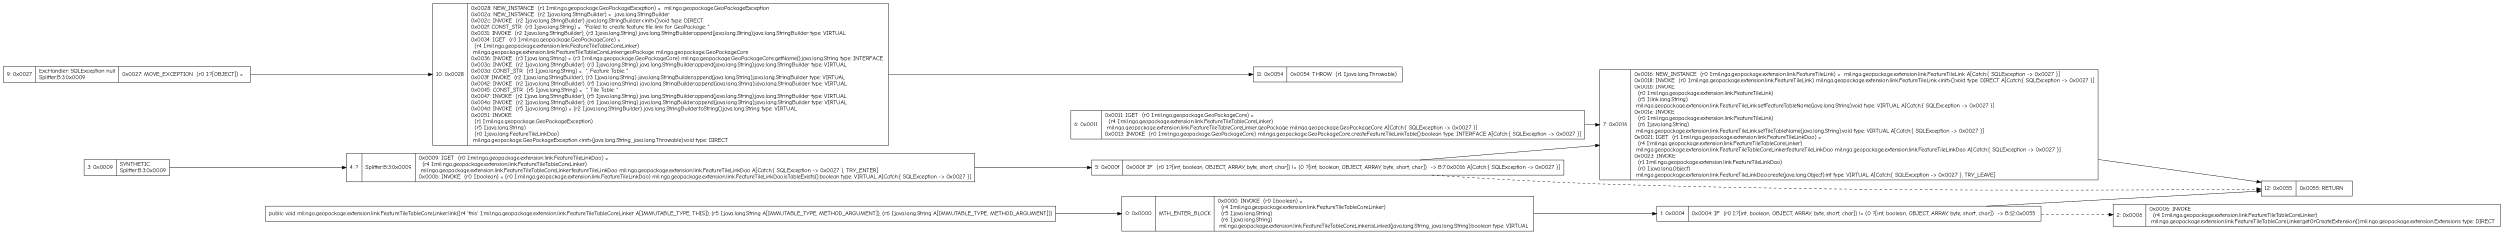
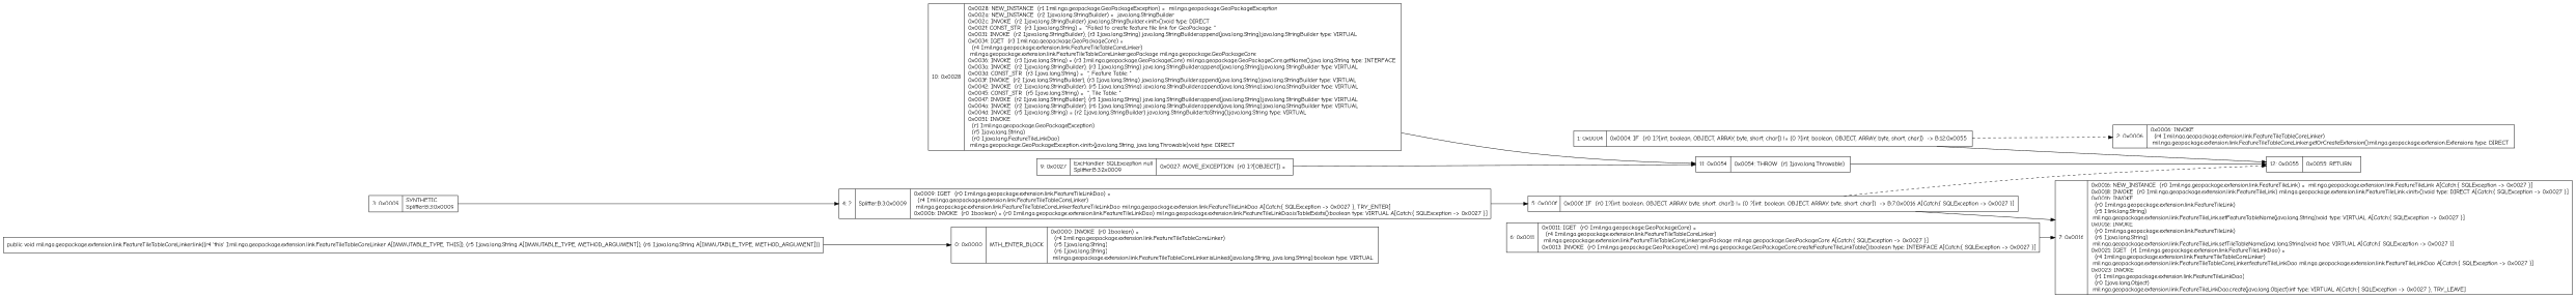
  digraph {
    fontname="Comic Neue"
    rankdir=LR
    node [fontname="Comic Neue" shape=record]
    edge [fontname="Comic Neue"]
    n1 [label="{0\:\ 0x0000|MTH_ENTER_BLOCK\l|0x0000: INVOKE  (r0 I:boolean) = \l  (r4 I:mil.nga.geopackage.extension.link.FeatureTileTableCoreLinker)\l  (r5 I:java.lang.String)\l  (r6 I:java.lang.String)\l mil.nga.geopackage.extension.link.FeatureTileTableCoreLinker.isLinked(java.lang.String, java.lang.String):boolean type: VIRTUAL \l}"]
    n2 [label="{1\:\ 0x0004|0x0004: IF  (r0 I:?[int, boolean, OBJECT, ARRAY, byte, short, char]) != (0 ?[int, boolean, OBJECT, ARRAY, byte, short, char])  \-\> B:12:0x0055 \l}"]
    n3 [label="{2\:\ 0x0006|0x0006: INVOKE  \l  (r4 I:mil.nga.geopackage.extension.link.FeatureTileTableCoreLinker)\l mil.nga.geopackage.extension.link.FeatureTileTableCoreLinker.getOrCreateExtension():mil.nga.geopackage.extension.Extensions type: DIRECT \l}"]
    n4 [label="{12\:\ 0x0055|0x0055: RETURN   \l}"]
    n5 [label="{3\:\ 0x0009|SYNTHETIC\lSplitter:B:3:0x0009\l}"]
    n6 [label="{4\:\ ?|Splitter:B:3:0x0009\l|0x0009: IGET  (r0 I:mil.nga.geopackage.extension.link.FeatureTileLinkDao) = \l  (r4 I:mil.nga.geopackage.extension.link.FeatureTileTableCoreLinker)\l mil.nga.geopackage.extension.link.FeatureTileTableCoreLinker.featureTileLinkDao mil.nga.geopackage.extension.link.FeatureTileLinkDao A[Catch:\{ SQLException \-\> 0x0027 \}, TRY_ENTER]\l0x000b: INVOKE  (r0 I:boolean) = (r0 I:mil.nga.geopackage.extension.link.FeatureTileLinkDao) mil.nga.geopackage.extension.link.FeatureTileLinkDao.isTableExists():boolean type: VIRTUAL A[Catch:\{ SQLException \-\> 0x0027 \}]\l}"]
    n7 [label="{5\:\ 0x000f|0x000f: IF  (r0 I:?[int, boolean, OBJECT, ARRAY, byte, short, char]) != (0 ?[int, boolean, OBJECT, ARRAY, byte, short, char])  \-\> B:7:0x0016 A[Catch:\{ SQLException \-\> 0x0027 \}]\l}"]
-   n8 [label="{9\:\ 0x0027|ExcHandler: SQLException null\lSplitter:B:3:0x0009\l|0x0027: MOVE_EXCEPTION  (r0 I:?[OBJECT]) =  \l}"]
+   n8 [label="{9\:\ 0x0027|ExcHandler: SQLException null\lSplitter:B:3:2x0009\l|0x0027: MOVE_EXCEPTION  (r0 I:?[OBJECT]) =  \l}"]
    n9 [label="{10\:\ 0x0028|0x0028: NEW_INSTANCE  (r1 I:mil.nga.geopackage.GeoPackageException) =  mil.nga.geopackage.GeoPackageException \l0x002a: NEW_INSTANCE  (r2 I:java.lang.StringBuilder) =  java.lang.StringBuilder \l0x002c: INVOKE  (r2 I:java.lang.StringBuilder) java.lang.StringBuilder.\<init\>():void type: DIRECT \l0x002f: CONST_STR  (r3 I:java.lang.String) =  \"Failed to create feature tile link for GeoPackage: \" \l0x0031: INVOKE  (r2 I:java.lang.StringBuilder), (r3 I:java.lang.String) java.lang.StringBuilder.append(java.lang.String):java.lang.StringBuilder type: VIRTUAL \l0x0034: IGET  (r3 I:mil.nga.geopackage.GeoPackageCore) = \l  (r4 I:mil.nga.geopackage.extension.link.FeatureTileTableCoreLinker)\l mil.nga.geopackage.extension.link.FeatureTileTableCoreLinker.geoPackage mil.nga.geopackage.GeoPackageCore \l0x0036: INVOKE  (r3 I:java.lang.String) = (r3 I:mil.nga.geopackage.GeoPackageCore) mil.nga.geopackage.GeoPackageCore.getName():java.lang.String type: INTERFACE \l0x003a: INVOKE  (r2 I:java.lang.StringBuilder), (r3 I:java.lang.String) java.lang.StringBuilder.append(java.lang.String):java.lang.StringBuilder type: VIRTUAL \l0x003d: CONST_STR  (r3 I:java.lang.String) =  \", Feature Table: \" \l0x003f: INVOKE  (r2 I:java.lang.StringBuilder), (r3 I:java.lang.String) java.lang.StringBuilder.append(java.lang.String):java.lang.StringBuilder type: VIRTUAL \l0x0042: INVOKE  (r2 I:java.lang.StringBuilder), (r5 I:java.lang.String) java.lang.StringBuilder.append(java.lang.String):java.lang.StringBuilder type: VIRTUAL \l0x0045: CONST_STR  (r5 I:java.lang.String) =  \", Tile Table: \" \l0x0047: INVOKE  (r2 I:java.lang.StringBuilder), (r5 I:java.lang.String) java.lang.StringBuilder.append(java.lang.String):java.lang.StringBuilder type: VIRTUAL \l0x004a: INVOKE  (r2 I:java.lang.StringBuilder), (r6 I:java.lang.String) java.lang.StringBuilder.append(java.lang.String):java.lang.StringBuilder type: VIRTUAL \l0x004d: INVOKE  (r5 I:java.lang.String) = (r2 I:java.lang.StringBuilder) java.lang.StringBuilder.toString():java.lang.String type: VIRTUAL \l0x0051: INVOKE  \l  (r1 I:mil.nga.geopackage.GeoPackageException)\l  (r5 I:java.lang.String)\l  (r0 I:java.lang.FeatureTileLinkDao)\l mil.nga.geopackage.GeoPackageException.\<init\>(java.lang.String, java.lang.Throwable):void type: DIRECT \l}"]
    n10 [label="{7\:\ 0x0016|0x0016: NEW_INSTANCE  (r0 I:mil.nga.geopackage.extension.link.FeatureTileLink) =  mil.nga.geopackage.extension.link.FeatureTileLink A[Catch:\{ SQLException \-\> 0x0027 \}]\l0x0018: INVOKE  (r0 I:mil.nga.geopackage.extension.link.FeatureTileLink) mil.nga.geopackage.extension.link.FeatureTileLink.\<init\>():void type: DIRECT A[Catch:\{ SQLException \-\> 0x0027 \}]\l0x001b: INVOKE  \l  (r0 I:mil.nga.geopackage.extension.link.FeatureTileLink)\l  (r5 I:link.lang.String)\l mil.nga.geopackage.extension.link.FeatureTileLink.setFeatureTableName(java.lang.String):void type: VIRTUAL A[Catch:\{ SQLException \-\> 0x0027 \}]\l0x001e: INVOKE  \l  (r0 I:mil.nga.geopackage.extension.link.FeatureTileLink)\l  (r6 I:java.lang.String)\l mil.nga.geopackage.extension.link.FeatureTileLink.setTileTableName(java.lang.String):void type: VIRTUAL A[Catch:\{ SQLException \-\> 0x0027 \}]\l0x0021: IGET  (r1 I:mil.nga.geopackage.extension.link.FeatureTileLinkDao) = \l  (r4 I:mil.nga.geopackage.extension.link.FeatureTileTableCoreLinker)\l mil.nga.geopackage.extension.link.FeatureTileTableCoreLinker.featureTileLinkDao mil.nga.geopackage.extension.link.FeatureTileLinkDao A[Catch:\{ SQLException \-\> 0x0027 \}]\l0x0023: INVOKE  \l  (r1 I:mil.nga.geopackage.extension.link.FeatureTileLinkDao)\l  (r0 I:java.lang.Object)\l mil.nga.geopackage.extension.link.FeatureTileLinkDao.create(java.lang.Object):int type: VIRTUAL A[Catch:\{ SQLException \-\> 0x0027 \}, TRY_LEAVE]\l}"]
    n11 [label="{6\:\ 0x0011|0x0011: IGET  (r0 I:mil.nga.geopackage.GeoPackageCore) = \l  (r4 I:mil.nga.geopackage.extension.link.FeatureTileTableCoreLinker)\l mil.nga.geopackage.extension.link.FeatureTileTableCoreLinker.geoPackage mil.nga.geopackage.GeoPackageCore A[Catch:\{ SQLException \-\> 0x0027 \}]\l0x0013: INVOKE  (r0 I:mil.nga.geopackage.GeoPackageCore) mil.nga.geopackage.GeoPackageCore.createFeatureTileLinkTable():boolean type: INTERFACE A[Catch:\{ SQLException \-\> 0x0027 \}]\l}"]
    n12 [label="{11\:\ 0x0054|0x0054: THROW  (r1 I:java.lang.Throwable) \l}"]
    n13 [label="{public void mil.nga.geopackage.extension.link.FeatureTileTableCoreLinker.link((r4 'this' I:mil.nga.geopackage.extension.link.FeatureTileTableCoreLinker A[IMMUTABLE_TYPE, THIS]), (r5 I:java.lang.String A[IMMUTABLE_TYPE, METHOD_ARGUMENT]), (r6 I:java.lang.String A[IMMUTABLE_TYPE, METHOD_ARGUMENT])) }"]
-   n1 -> n2
    n2 -> n3 [style=dashed]
    n2 -> n4
    n5 -> n6
    n6 -> n7
    n7 -> n4 [style=dashed]
    n7 -> n10
-   n8 -> n9
+   n8 -> n12
    n9 -> n12
-   n10 -> n4
+   n12 -> n4
    n11 -> n10
    n13 -> n1
  }
